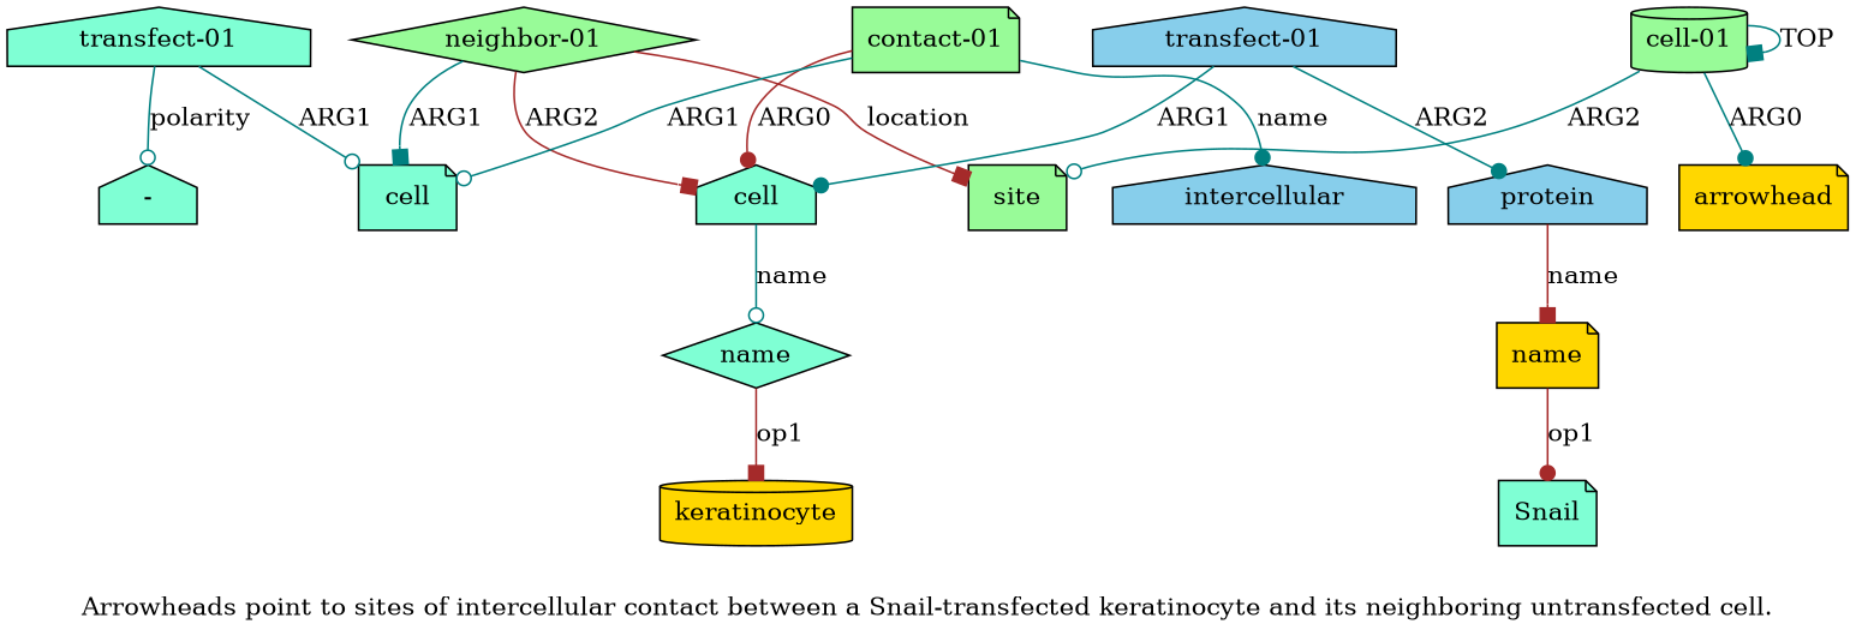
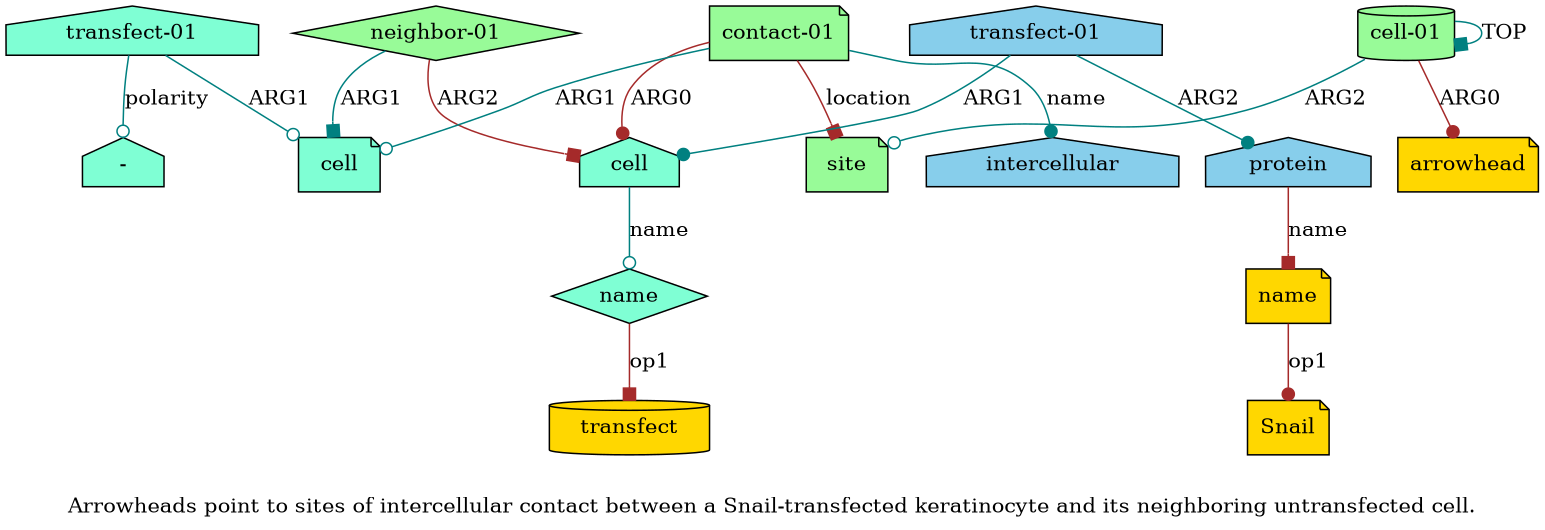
  digraph {
    label="Arrowheads point to sites of intercellular contact between a Snail-transfected keratinocyte and its neighboring untransfected cell."
    node [color=black fillcolor=aquamarine gold_ind=-1 gold_label=cell shape=house style=filled test_ind=-1 test_label=cell]
    edge [arrowhead=box color=teal gold_label=ARG1 test_label=ARG1]
-   n1 [fillcolor=gold gold_label=keratinocyte label=keratinocyte shape=cylinder test_label=keratinocyte]
+   n1 [fillcolor=gold gold_label=keratinocyte label=transfect shape=cylinder test_label=keratinocyte]
    n2 [fillcolor=palegreen gold_ind=11 gold_label="neighbor-01" label="neighbor-01" shape=diamond test_ind=11 test_label="neighbor-01"]
    n3 [gold_ind=4 label=cell test_ind=4]
    n4 [gold_ind=9 label=cell shape=note test_ind=9]
    n5 [gold_ind=5 gold_label=name label=name shape=diamond test_ind=5 test_label=name]
    n6 [gold_ind=10 gold_label="transfect-01" label="transfect-01" test_ind=10 test_label="transfect-01"]
    n7 [gold_label="-" label="-" test_label="-"]
    n8 [fillcolor=skyblue gold_ind=12 gold_label=intercellular label=intercellular test_ind=12 test_label=intercellular]
    n9 [fillcolor=gold gold_ind=1 gold_label=arrowhead label=arrowhead shape=note test_ind=1 test_label=arrowhead]
    n10 [fillcolor=palegreen gold_ind=0 gold_label="point-01" label="cell-01" shape=cylinder test_ind=0 test_label="point-01"]
    n11 [fillcolor=palegreen gold_ind=2 gold_label=site label=site shape=note test_ind=2 test_label=site]
    n12 [fillcolor=palegreen gold_ind=3 gold_label="contact-01" label="contact-01" shape=note test_ind=3 test_label="contact-01"]
    n13 [fillcolor=skyblue gold_ind=7 gold_label=protein label=protein test_ind=7 test_label=protein]
    n14 [fillcolor=gold gold_ind=8 gold_label=name label=name shape=note test_ind=8 test_label=name]
-   n15 [gold_label=Snail label=Snail shape=note test_label=Snail]
+   n15 [fillcolor=gold gold_label=Snail label=Snail shape=note test_label=Snail]
    n16 [fillcolor=skyblue gold_ind=6 gold_label="transfect-01" label="transfect-01" test_ind=6 test_label="transfect-01"]
    n2 -> n3 [color=brown gold_label=ARG2 label=ARG2 test_label=ARG2]
    n2 -> n4 [label=ARG1]
    n3 -> n5 [arrowhead=odot gold_label=name label=name test_label=name]
    n5 -> n1 [color=brown gold_label=op1 label=op1 test_label=op1]
    n6 -> n4 [arrowhead=odot label=ARG1]
    n6 -> n7 [arrowhead=odot gold_label=polarity label=polarity test_label=polarity]
-   n10 -> n9 [arrowhead=dot gold_label=ARG0 label=ARG0 test_label=ARG0]
+   n10 -> n9 [arrowhead=dot color=brown gold_label=ARG0 label=ARG0 test_label=ARG0]
    n10 -> n10 [gold_label=TOP label=TOP test_label=TOP]
    n10 -> n11 [arrowhead=odot gold_label=ARG2 label=ARG2 test_label=ARG2]
    n12 -> n3 [arrowhead=dot color=brown gold_label=ARG0 label=ARG0 test_label=ARG0]
    n12 -> n4 [arrowhead=odot label=ARG1]
    n12 -> n8 [arrowhead=dot gold_label=mod label=name test_label=mod]
-   n2 -> n11 [color=brown gold_label=location label=location test_label=location]
+   n12 -> n11 [color=brown gold_label=location label=location test_label=location]
    n13 -> n14 [color=brown gold_label=name label=name test_label=name]
    n14 -> n15 [arrowhead=dot color=brown gold_label=op1 label=op1 test_label=op1]
    n16 -> n3 [arrowhead=dot label=ARG1]
    n16 -> n13 [arrowhead=dot gold_label=ARG2 label=ARG2 test_label=ARG2]
  }
